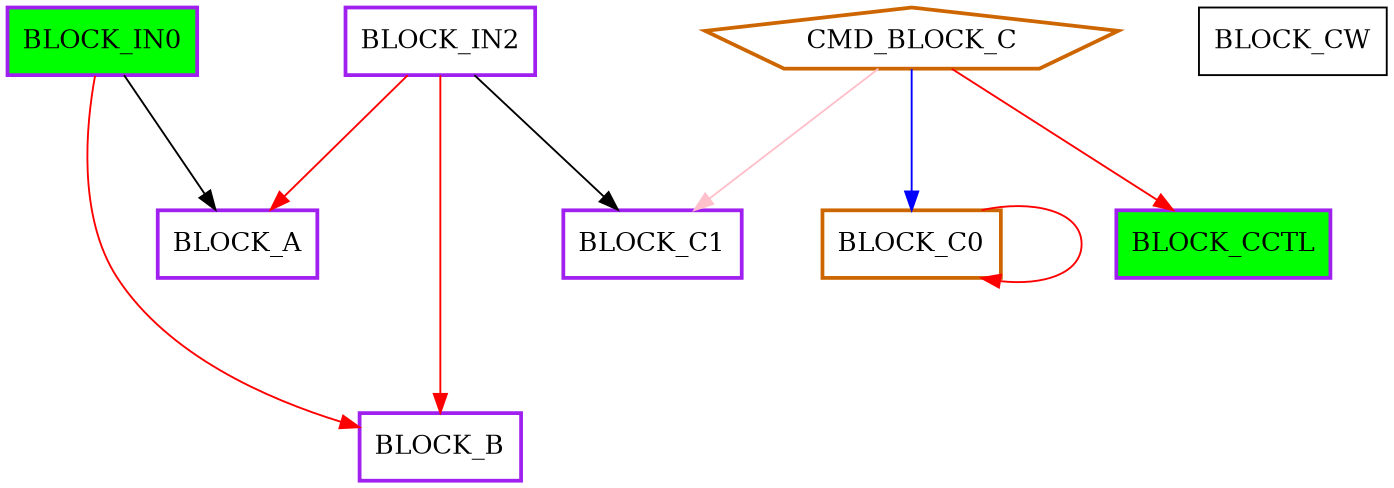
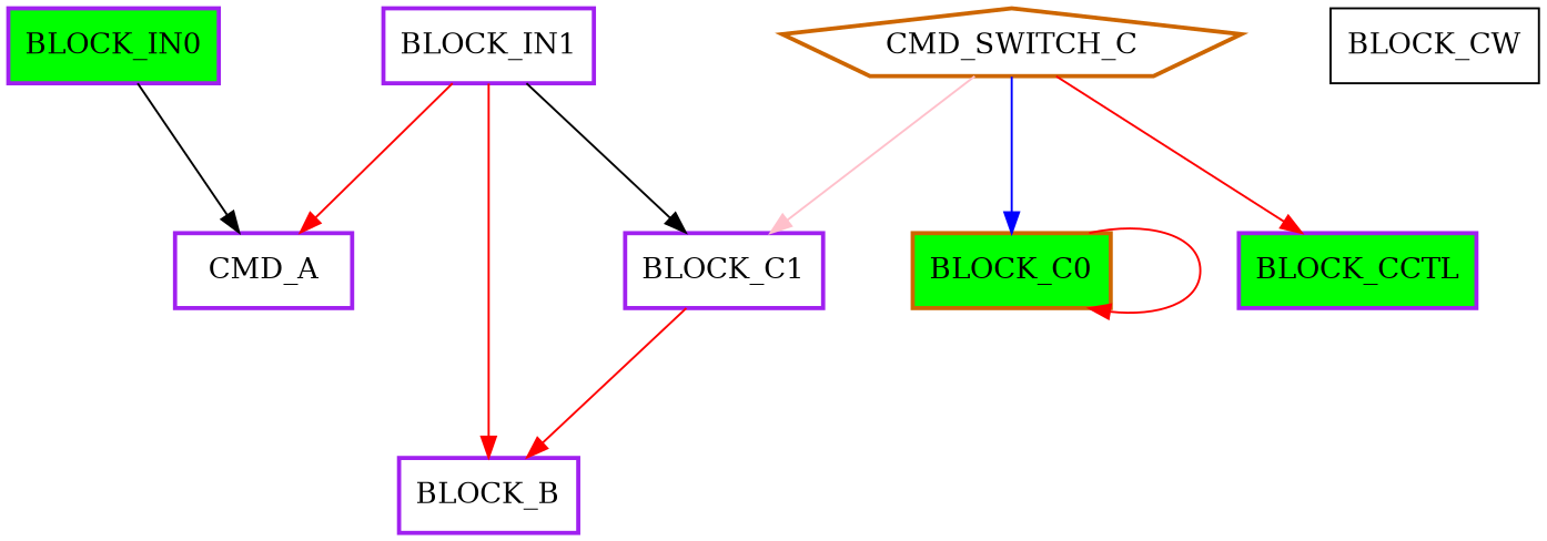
  digraph {
    mindist=1.0
    nodesep=0.6
    rankdir=TB
    ranksep=1.0
    root=Demo
    node [beamproc=undefined bpentry=false bpexit=false color=purple cpu=0 fillcolor=white flags="0x0000a007" patentry=true patexit=true pattern=C penwidth=2 qhi=false qil=false qlo=false shape=rectangle style=filled tperiod=100000000 type=block]
    edge [color=red type=defdst]
-   BLOCK_A [pattern=A]
+   BLOCK_A [pattern=A label=CMD_A]
    BLOCK_B [pattern=B]
-   BLOCK_C0 [color=darkorange3 flags="0x00002007" patexit=false tperiod=100000]
+   BLOCK_C0 [color=darkorange3 fillcolor=green flags="0x00002007" patexit=false tperiod=100000]
    BLOCK_C1 [flags="0x00008007" patentry=false tperiod=100000]
    BLOCK_CW [color=black flags="0x00000007" patentry=false patexit=false tperiod=1000 penwidth=""]
    BLOCK_IN0 [fillcolor=green flags="0x0070a107" pattern=IN0 qhi=true qil=true qlo=true]
-   BLOCK_IN1 [flags="0x0070a007" pattern=IN1 qhi=true qil=true qlo=true label=BLOCK_IN2]
+   BLOCK_IN1 [flags="0x0070a007" pattern=IN1 qhi=true qil=true qlo=true]
    BLOCK_CCTL [cpu=1 fillcolor=green flags="0x00008107" patentry=false pattern=D tperiod=1000000000]
-   CMD_SWITCH_C [color=darkorange3 cpu=1 flags="0x00002011" patexit=false pattern=D shape=pentagon toffs=0 type=switch label=CMD_BLOCK_C qhi="" qil="" qlo="" tperiod=""]
+   CMD_SWITCH_C [color=darkorange3 cpu=1 flags="0x00002011" patexit=false pattern=D shape=pentagon toffs=0 type=switch qhi="" qil="" qlo="" tperiod=""]
    BLOCK_C0 -> BLOCK_C0
    BLOCK_IN0 -> BLOCK_A [color=black type=altdst]
-   BLOCK_IN0 -> BLOCK_B
+   BLOCK_C1 -> BLOCK_B
    BLOCK_IN1 -> BLOCK_A [type=altdst]
    BLOCK_IN1 -> BLOCK_B
    BLOCK_IN1 -> BLOCK_C1 [color=black type=altdst]
    CMD_SWITCH_C -> BLOCK_C0 [color=blue type=target]
    CMD_SWITCH_C -> BLOCK_C1 [color=pink type=switchdst]
    CMD_SWITCH_C -> BLOCK_CCTL
  }
